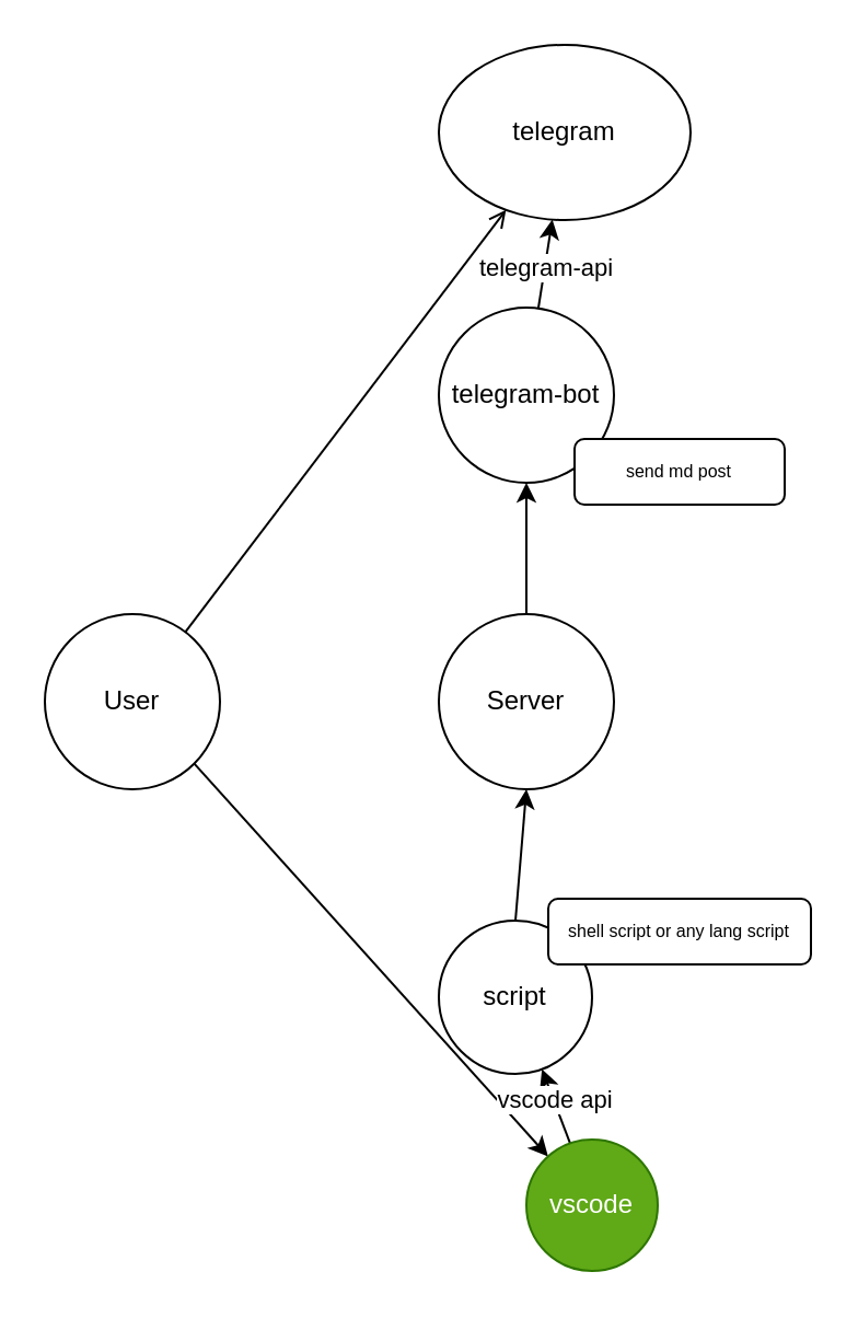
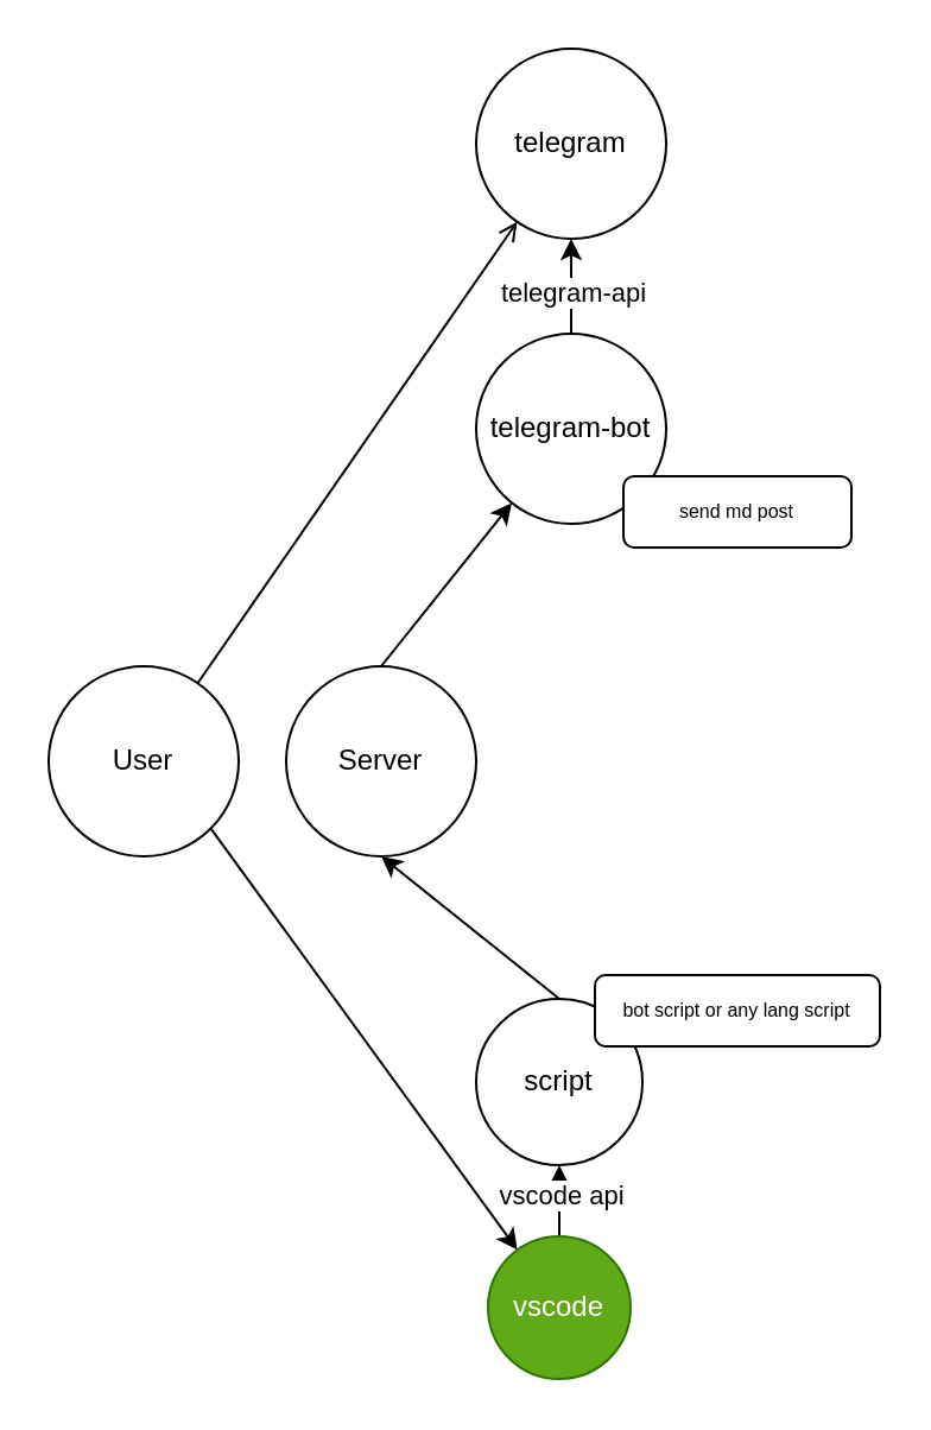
  <mxCell id="0" />
  <mxCell id="1" parent="0" />
  <mxCell id="2" style="edgeStyle=none;html=1;exitX=1;exitY=1;exitDx=0;exitDy=0;" parent="1" source="4" target="8" edge="1"><mxGeometry relative="1" as="geometry" /></mxCell>
  <mxCell id="3" style="edgeStyle=none;html=1;endArrow=open;" parent="1" source="4" target="5" edge="1"><mxGeometry relative="1" as="geometry" /></mxCell>
  <mxCell id="4" value="User" style="ellipse;whiteSpace=wrap;html=1;aspect=fixed;" parent="1" vertex="1"><mxGeometry x="20" y="280" width="80" height="80" as="geometry" /></mxCell>
- <mxCell id="5" value="telegram" style="ellipse;whiteSpace=wrap;html=1;aspect=fixed;" parent="1" vertex="1"><mxGeometry x="200" y="20" width="115" height="80" as="geometry" /></mxCell>
+ <mxCell id="5" value="telegram" style="ellipse;whiteSpace=wrap;html=1;aspect=fixed;" parent="1" vertex="1"><mxGeometry x="200" y="20" width="80" height="80" as="geometry" /></mxCell>
  <mxCell id="6" style="edgeStyle=none;html=1;" parent="1" source="8" target="13" edge="1"><mxGeometry relative="1" as="geometry" /></mxCell>
  <mxCell id="7" value="vscode api&lt;br&gt;" style="edgeLabel;html=1;align=center;verticalAlign=middle;resizable=0;points=[];" parent="6" vertex="1" connectable="0"><mxGeometry x="0.209" relative="1" as="geometry"><mxPoint as="offset" /></mxGeometry></mxCell>
- <mxCell id="8" value="vscode" style="ellipse;whiteSpace=wrap;html=1;aspect=fixed;fillColor=#60a917;strokeColor=#2D7600;fontColor=#ffffff;" parent="1" vertex="1"><mxGeometry x="240" y="520" width="60" height="60" as="geometry" /></mxCell>
+ <mxCell id="8" value="vscode" style="ellipse;whiteSpace=wrap;html=1;aspect=fixed;fillColor=#60a917;strokeColor=#2D7600;fontColor=#ffffff;" parent="1" vertex="1"><mxGeometry x="205" y="520" width="60" height="60" as="geometry" /></mxCell>
  <mxCell id="9" style="edgeStyle=none;html=1;" parent="1" source="11" target="5" edge="1"><mxGeometry relative="1" as="geometry" /></mxCell>
  <mxCell id="10" value="telegram-api" style="edgeLabel;html=1;align=center;verticalAlign=middle;resizable=0;points=[];" parent="9" vertex="1" connectable="0"><mxGeometry x="-0.08" relative="1" as="geometry"><mxPoint as="offset" /></mxGeometry></mxCell>
  <mxCell id="11" value="telegram-bot" style="ellipse;whiteSpace=wrap;html=1;aspect=fixed;" parent="1" vertex="1"><mxGeometry x="200" y="140" width="80" height="80" as="geometry" /></mxCell>
  <mxCell id="12" style="edgeStyle=none;html=1;exitX=0.5;exitY=0;exitDx=0;exitDy=0;entryX=0.5;entryY=1;entryDx=0;entryDy=0;" parent="1" source="13" target="17" edge="1"><mxGeometry relative="1" as="geometry" /></mxCell>
  <mxCell id="13" value="script" style="ellipse;whiteSpace=wrap;html=1;" parent="1" vertex="1"><mxGeometry x="200" y="420" width="70" height="70" as="geometry" /></mxCell>
- <mxCell id="14" value="&lt;font style=&quot;font-size: 8px&quot;&gt;shell script or any lang script&lt;/font&gt;" style="rounded=1;whiteSpace=wrap;html=1;verticalAlign=top;horizontal=1;" parent="1" vertex="1"><mxGeometry x="250" y="410" width="120" height="30" as="geometry" /></mxCell>
+ <mxCell id="14" value="&lt;font style=&quot;font-size: 8px&quot;&gt;bot script or any lang script&lt;/font&gt;" style="rounded=1;whiteSpace=wrap;html=1;verticalAlign=top;horizontal=1;" parent="1" vertex="1"><mxGeometry x="250" y="410" width="120" height="30" as="geometry" /></mxCell>
  <mxCell id="15" value="&lt;font style=&quot;font-size: 8px&quot;&gt;send md post&lt;/font&gt;" style="rounded=1;whiteSpace=wrap;html=1;verticalAlign=top;horizontal=1;" parent="1" vertex="1"><mxGeometry x="262" y="200" width="96" height="30" as="geometry" /></mxCell>
  <mxCell id="16" style="edgeStyle=none;html=1;exitX=0.5;exitY=0;exitDx=0;exitDy=0;" parent="1" source="17" target="11" edge="1"><mxGeometry relative="1" as="geometry" /></mxCell>
- <mxCell id="17" value="Server" style="ellipse;whiteSpace=wrap;html=1;aspect=fixed;" parent="1" vertex="1"><mxGeometry x="200" y="280" width="80" height="80" as="geometry" /></mxCell>
+ <mxCell id="17" value="Server" style="ellipse;whiteSpace=wrap;html=1;aspect=fixed;" parent="1" vertex="1"><mxGeometry x="120" y="280" width="80" height="80" as="geometry" /></mxCell>
